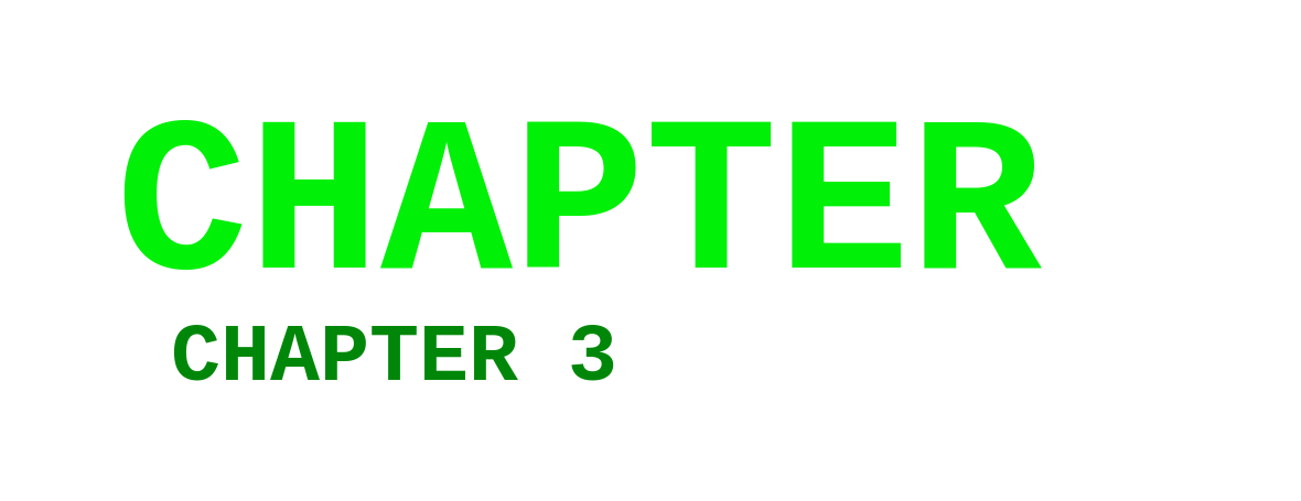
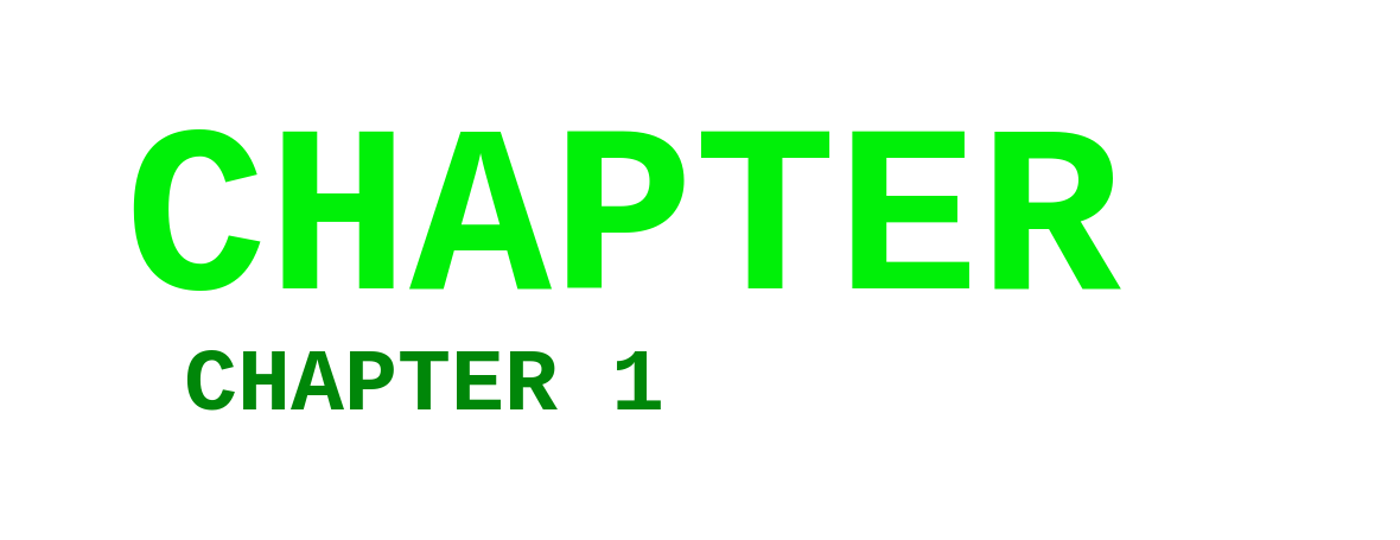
  <mxCell id="0" />
  <mxCell id="1" parent="0" />
  <mxCell id="2" value="" style="rounded=0;whiteSpace=wrap;html=1;fillColor=none;strokeColor=none;" parent="1" vertex="1"><mxGeometry x="20" y="20" width="430" height="140" as="geometry" /></mxCell>
  <mxCell id="3" value="CHAPTER" style="text;html=1;align=left;verticalAlign=middle;whiteSpace=wrap;rounded=0;fontSize=80;fontFamily=Courier New;fontStyle=1;fontColor=#00F008;" vertex="1" parent="1"><mxGeometry x="40" y="40" width="390" height="70" as="geometry" /></mxCell>
- <mxCell id="4" value="&lt;font style=&quot;font-size: 30px;&quot;&gt;CHAPTER 3&lt;/font&gt;" style="text;html=1;align=left;verticalAlign=middle;whiteSpace=wrap;rounded=0;fontSize=30;fontFamily=Courier New;fontStyle=1;fontColor=#008709;" vertex="1" parent="1"><mxGeometry x="60" y="110" width="390" height="37" as="geometry" /></mxCell>
+ <mxCell id="4" value="&lt;font style=&quot;font-size: 30px;&quot;&gt;CHAPTER 1&lt;/font&gt;" style="text;html=1;align=left;verticalAlign=middle;whiteSpace=wrap;rounded=0;fontSize=30;fontFamily=Courier New;fontStyle=1;fontColor=#008709;" vertex="1" parent="1"><mxGeometry x="60" y="110" width="390" height="37" as="geometry" /></mxCell>
